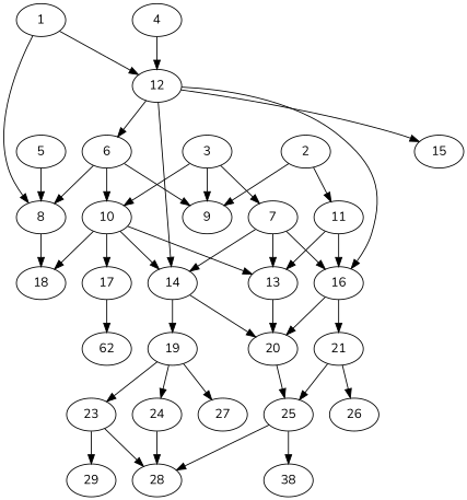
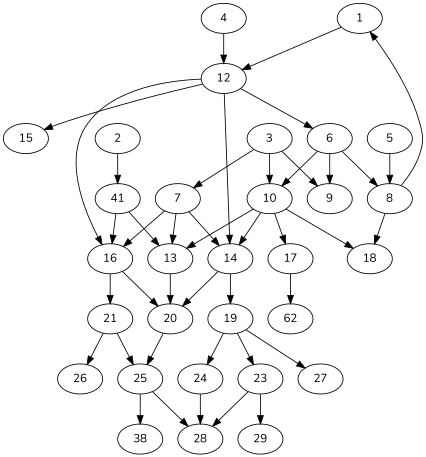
  digraph {
    fontname=Nunito
    node [alpha=0.03 fontname=Nunito]
    edge [fontname=Nunito]
    1 [alpha=0.18 expect_size=24456192]
    8 [alpha=0.09 expect_size=18204672]
    12 [alpha=0.17 expect_size=29562880]
    18 [expect_size=39306240]
    14 [alpha=0.20 expect_size=5706752]
    16 [alpha=0.12 expect_size=28703744]
    15 [alpha=0.06 expect_size=30996480]
    6 [alpha=0.04 expect_size=17651712]
    20 [alpha=0.05 expect_size=32474112]
    19 [alpha=0.00 expect_size=12818432]
    21 [alpha=0.17 expect_size=33524736]
    2 [expect_size=36404224]
    9 [alpha=0.08 expect_size=30897152]
-   11 [alpha=0.13 expect_size=35113984]
+   11 [alpha=0.13 expect_size=35113984 label=41]
    13 [alpha=0.20 expect_size=35584000]
    3 [alpha=0.07 expect_size=41222144]
    7 [alpha=0.00 expect_size=10956800]
    10 [alpha=0.00 expect_size=23311360]
    17 [alpha=0.04 expect_size=38779904]
    n20 [expect_size=18132992 label=62]
    4 [alpha=0.11 expect_size=41686016]
    5 [alpha=0.19 expect_size=17746944]
    25 [alpha=0.02 expect_size=9974784]
    23 [alpha=0.04 expect_size=10574848]
    24 [alpha=0.01 expect_size=9993216]
    27 [alpha=0.19 expect_size=6606848]
    26 [alpha=0.09 expect_size=24328192]
    28 [alpha=0.14 expect_size=16013312]
    n29 [alpha=0.13 expect_size=22585344 label=38]
    29 [alpha=0.20 expect_size=22161408]
-   1 -> 8
+   8 -> 1
    1 -> 12
    8 -> 18
    12 -> 14
    12 -> 16
    12 -> 15
    12 -> 6
    14 -> 20
    14 -> 19
    16 -> 20
    16 -> 21
    6 -> 8
    6 -> 9
    6 -> 10
    20 -> 25
    19 -> 23
    19 -> 24
    19 -> 27
    21 -> 25
    21 -> 26
-   2 -> 9
    2 -> 11
    11 -> 16
    11 -> 13
    13 -> 20
    3 -> 9
    3 -> 7
    3 -> 10
    7 -> 14
    7 -> 16
    7 -> 13
    10 -> 18
    10 -> 14
    10 -> 13
    10 -> 17
    17 -> n20
    4 -> 12
    5 -> 8
    25 -> 28
    25 -> n29
    23 -> 28
    23 -> 29
    24 -> 28
  }
